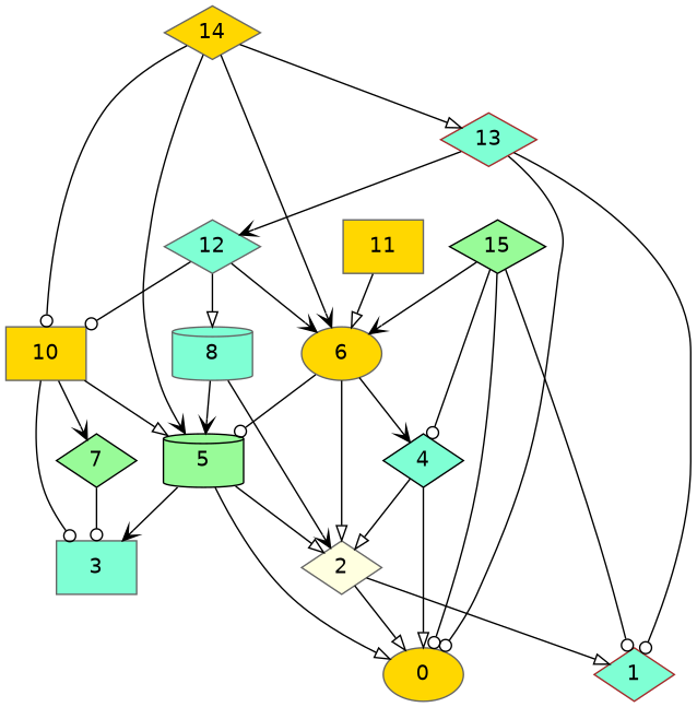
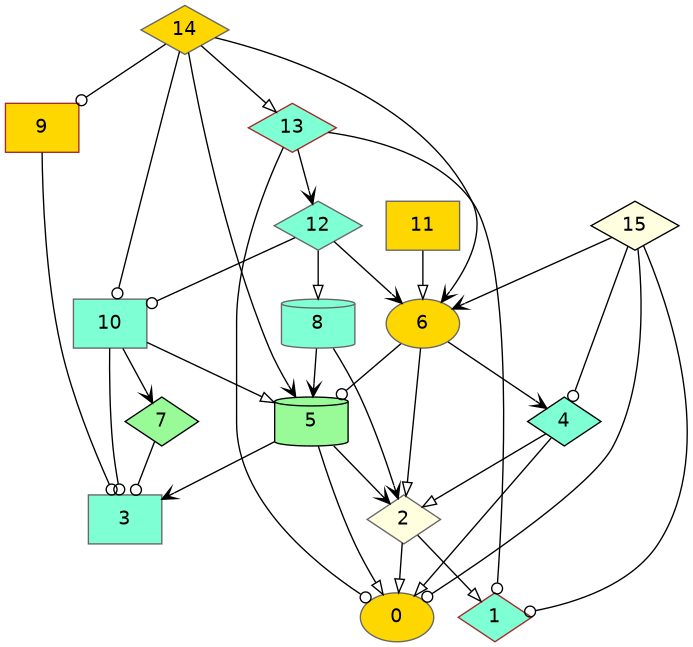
  digraph {
    "Duplicate states"=0
    GraphType=Random
    "Max states in OPEN"=0
    Modes="120000ms; topo-ordered tasks, ; Pruning: task equivalence, fixed order ready list, ; F-value: ; Optimisation: best schedule length (SL) optimisation on equal, "
    NumberOfTasks=16
    "Pruned using list schedule length"=51251
    "States removed from OPEN"=0
    TargetSystem="Homogeneous-4"
    "Time to schedule (ms)"=1407
    "Total idle time"=57
    "Total schedule length"=78
    "Total sequential time"=99
    "Total states created"=293049
    fontname="DejaVu Sans"
    node [Processor=0 "Start time"=68 Weight=5 color=gray40 fillcolor=gold fontname="DejaVu Sans" shape=diamond style=filled]
    edge [Weight=33 arrowhead=odot fontname="DejaVu Sans"]
    14 ["Finish time"=7 "Start time"=2]
    13 ["Finish time"=15 "Start time"=7 Weight=8 color=brown fillcolor=aquamarine]
-   10 ["Finish time"=28 "Start time"=21 Weight=7 shape=box]
+   10 ["Finish time"=28 "Start time"=21 Weight=7 fillcolor=aquamarine shape=box]
    6 ["Finish time"=39 "Start time"=37 Weight=2 shape=ellipse]
    5 ["Finish time"=44 "Start time"=39 color=black fillcolor=palegreen shape=cylinder]
+   9 ["Finish time"=63 Processor=2 "Start time"=57 Weight=6 color=brown shape=box]
    12 ["Finish time"=21 "Start time"=15 Weight=6 fillcolor=aquamarine]
    1 ["Finish time"=78 Weight=10 color=brown fillcolor=aquamarine]
    0 ["Finish time"=68 "Start time"=60 Weight=8 shape=ellipse]
    3 ["Finish time"=75 Processor=2 Weight=7 fillcolor=aquamarine shape=box]
    7 ["Finish time"=57 Processor=2 "Start time"=52 color=black fillcolor=palegreen]
    4 ["Finish time"=54 "Start time"=44 Weight=10 color=black fillcolor=aquamarine]
    2 ["Finish time"=60 "Start time"=54 Weight=6 fillcolor=lightyellow]
    8 ["Finish time"=37 "Start time"=28 Weight=9 fillcolor=aquamarine shape=cylinder]
    11 ["Finish time"=2 "Start time"=0 Weight=2 shape=box]
-   15 ["Finish time"=3 Processor=1 "Start time"=0 Weight=3 color=black fillcolor=palegreen]
+   15 ["Finish time"=3 Processor=1 "Start time"=0 Weight=3 color=black fillcolor=lightyellow]
    14 -> 13 [arrowhead=onormal]
    14 -> 10
    14 -> 6 [Weight=24 arrowhead=vee]
    14 -> 5 [arrowhead=vee]
+   14 -> 9 [Weight=43]
    13 -> 12 [Weight=10 arrowhead=vee]
    13 -> 1 [Weight=24]
    13 -> 0
    10 -> 5 [arrowhead=onormal]
    10 -> 3 [Weight=19]
    10 -> 7 [Weight=24 arrowhead=vee]
    6 -> 5 [Weight=14]
    6 -> 4 [Weight=43 arrowhead=vee]
    6 -> 2 [Weight=48 arrowhead=onormal]
    5 -> 0 [Weight=10 arrowhead=onormal]
    5 -> 3 [Weight=24 arrowhead=vee]
-   5 -> 2 [Weight=29 arrowhead=onormal]
+   5 -> 2 [Weight=29 arrowhead=vee]
+   9 -> 3 [Weight=29]
    12 -> 10 [Weight=48]
    12 -> 6 [Weight=19 arrowhead=vee]
    12 -> 8 [Weight=48 arrowhead=onormal]
    7 -> 3 [Weight=19]
    4 -> 0 [Weight=29 arrowhead=onormal]
    4 -> 2 [Weight=14 arrowhead=onormal]
    2 -> 1 [Weight=10 arrowhead=onormal]
    2 -> 0 [Weight=14 arrowhead=onormal]
    8 -> 5 [Weight=10 arrowhead=vee]
    8 -> 2 [Weight=19 arrowhead=vee]
    11 -> 6 [Weight=43 arrowhead=onormal]
    15 -> 6 [arrowhead=vee]
    15 -> 1 [Weight=48]
    15 -> 0 [Weight=43]
    15 -> 4 [Weight=24]
  }
